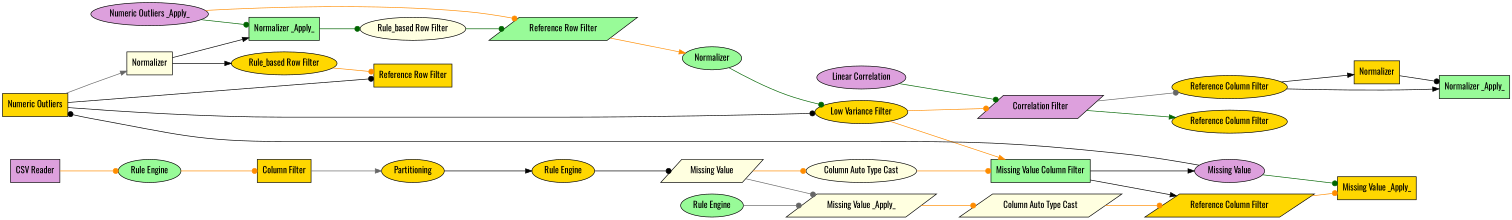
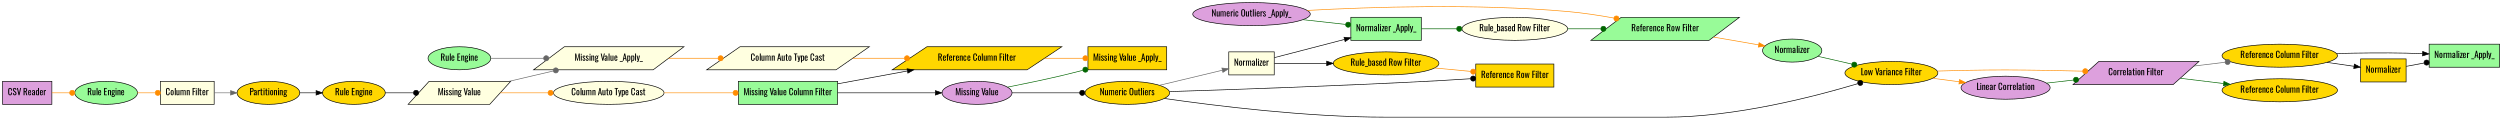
  digraph {
    fontname=Oswald
    rankdir=LR
    node [fillcolor=gold fontname=Oswald shape=ellipse style=filled]
    edge [arrowhead=dot color=darkorange fontname=Oswald]
    n1 [label="Rule_based Row Filter"]
    n2 [label="Reference Row Filter" shape=box]
    n3 [label="Missing Value _Apply_" shape=box]
    n4 [fillcolor=palegreen label=Normalizer]
    n5 [label="Low Variance Filter"]
    n6 [fillcolor=plum label="Correlation Filter" shape=parallelogram]
    n7 [fillcolor=plum label="Linear Correlation"]
-   n8 [label="Column Filter" shape=box]
+   n8 [fillcolor=lightyellow label="Column Filter" shape=box]
    n9 [label=Partitioning]
    n10 [label="Rule Engine"]
    n11 [fillcolor=palegreen label="Normalizer _Apply_" shape=box]
    n12 [fillcolor=palegreen label="Normalizer _Apply_" shape=box]
    n13 [fillcolor=lightyellow label="Rule_based Row Filter"]
    n14 [fillcolor=palegreen label="Reference Row Filter" shape=parallelogram]
    n15 [fillcolor=lightyellow label="Missing Value" shape=parallelogram]
    n16 [fillcolor=lightyellow label="Missing Value _Apply_" shape=parallelogram]
    n17 [fillcolor=lightyellow label="Column Auto Type Cast"]
    n18 [fillcolor=lightyellow label="Column Auto Type Cast" shape=parallelogram]
    n19 [fillcolor=palegreen label="Missing Value Column Filter" shape=box]
    n20 [label="Reference Column Filter"]
    n21 [label="Reference Column Filter"]
    n22 [label=Normalizer shape=box]
-   n23 [label="Numeric Outliers" shape=box]
+   n23 [label="Numeric Outliers"]
    n24 [fillcolor=lightyellow label=Normalizer shape=box]
    n25 [fillcolor=plum label="Numeric Outliers _Apply_"]
    n26 [label="Reference Column Filter" shape=parallelogram]
    n27 [fillcolor=plum label="Missing Value"]
    n28 [fillcolor=palegreen label="Rule Engine"]
    n29 [fillcolor=palegreen label="Rule Engine"]
    n30 [fillcolor=plum label="CSV Reader" shape=box]
    n1 -> n2
    n4 -> n5 [color=darkgreen]
    n5 -> n6
-   n5 -> n19 [arrowhead=normal]
+   n5 -> n7 [arrowhead=normal]
    n6 -> n20 [color=gray40]
    n6 -> n21 [arrowhead=normal color=darkgreen]
    n7 -> n6 [color=darkgreen]
    n8 -> n9 [arrowhead=normal color=gray40]
    n9 -> n10 [arrowhead=normal color=black]
    n10 -> n15 [color=black]
    n12 -> n13 [color=darkgreen]
    n13 -> n14 [color=darkgreen]
    n14 -> n4 [arrowhead=normal]
    n15 -> n16 [color=gray40]
    n15 -> n17
    n16 -> n18
    n17 -> n19
    n18 -> n26
    n19 -> n26 [arrowhead=normal color=black]
    n19 -> n27 [arrowhead=normal color=black]
    n20 -> n11 [arrowhead=normal color=black]
    n20 -> n22 [arrowhead=normal color=black]
    n22 -> n11 [color=black]
    n23 -> n2 [color=black]
    n23 -> n5 [color=black]
    n23 -> n24 [arrowhead=normal color=gray40]
    n24 -> n1 [arrowhead=normal color=black]
    n24 -> n12 [arrowhead=normal color=black]
    n25 -> n12 [color=darkgreen]
    n25 -> n14
    n26 -> n3
    n27 -> n3 [color=darkgreen]
    n27 -> n23 [color=black]
    n28 -> n8
    n29 -> n16 [color=gray40]
    n30 -> n28
  }
